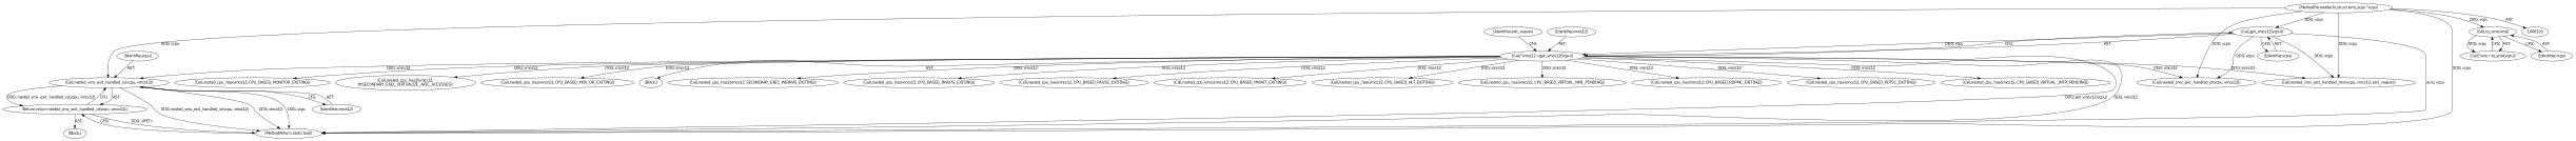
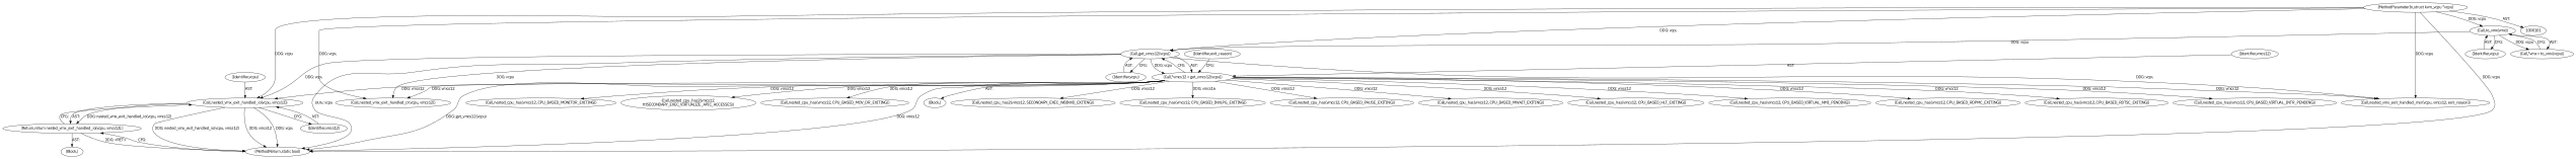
  digraph {
    fontname="IBM Plex Sans"
    node [fontname="IBM Plex Sans"]
    edge [fontname="IBM Plex Sans"]
    n1 [label="(Call,nested_vmx_exit_handled_io(vcpu, vmcs12))"]
    n2 [label="(Return,return nested_vmx_exit_handled_io(vcpu, vmcs12);)"]
    n3 [label="(MethodReturn,static bool)"]
    n4 [label="(Identifier,vmcs12)"]
    n5 [label="(Block,)"]
    n6 [label="(Call,get_vmcs12(vcpu))"]
    n7 [label="(Call,*vmcs12 = get_vmcs12(vcpu))"]
    n8 [label="(Identifier,vcpu)"]
    n9 [label="(Call,nested_vmx_exit_handled_cr(vcpu, vmcs12))"]
    n10 [label="(Call,nested_vmx_exit_handled_msr(vcpu, vmcs12, exit_reason))"]
    n11 [label="(Call,nested_cpu_has(vmcs12, CPU_BASED_MONITOR_EXITING))"]
    n12 [label="(Call,nested_cpu_has2(vmcs12,\n\t\t\tSECONDARY_EXEC_VIRTUALIZE_APIC_ACCESSES))"]
    n13 [label="(Call,nested_cpu_has(vmcs12, CPU_BASED_MOV_DR_EXITING))"]
    n14 [label="(Block,)"]
    n15 [label="(Call,nested_cpu_has2(vmcs12, SECONDARY_EXEC_WBINVD_EXITING))"]
    n16 [label="(Call,nested_cpu_has(vmcs12, CPU_BASED_INVLPG_EXITING))"]
    n17 [label="(Call,nested_cpu_has(vmcs12, CPU_BASED_PAUSE_EXITING))"]
-   n18 [label="(Call,nested_cpu_vmcs(vmcs12, CPU_BASED_MWAIT_EXITING))"]
+   n18 [label="(Call,nested_cpu_has(vmcs12, CPU_BASED_MWAIT_EXITING))"]
    n19 [label="(Call,nested_cpu_has(vmcs12, CPU_BASED_HLT_EXITING))"]
    n20 [label="(Call,nested_cpu_has(vmcs12, CPU_BASED_VIRTUAL_NMI_PENDING))"]
    n21 [label="(Call,nested_cpu_has(vmcs12, CPU_BASED_RDPMC_EXITING))"]
    n22 [label="(Call,nested_cpu_has(vmcs12, CPU_BASED_RDTSC_EXITING))"]
    n23 [label="(Call,nested_cpu_has(vmcs12, CPU_BASED_VIRTUAL_INTR_PENDING))"]
    n24 [label="(Call,to_vmx(vmx))"]
    n25 [label="(Call,*vmx = to_vmx(vcpu))"]
    n26 [label="(Identifier,vcpu)"]
    n27 [label="(MethodParameterIn,struct kvm_vcpu *vcpu)"]
    1000101
    n29 [label="(Identifier,vmcs12)"]
    n30 [label="(Identifier,vcpu)"]
    n31 [label="(Identifier,exit_reason)"]
    n1 -> n2 [label="AST: "]
    n1 -> n2 [label="DDG: nested_vmx_exit_handled_io(vcpu, vmcs12)"]
    n1 -> n3 [label="DDG: nested_vmx_exit_handled_io(vcpu, vmcs12)"]
    n1 -> n3 [label="DDG: vmcs12"]
    n1 -> n3 [label="DDG: vcpu"]
    n1 -> n4 [label="CFG: "]
    n2 -> n1 [label="CFG: "]
    n2 -> n3 [label="DDG: <RET>"]
    n2 -> n5 [label="AST: "]
    n3 -> n2 [label="CFG: "]
    n4 -> n1 [label="AST: "]
+   n6 -> n1 [label="DDG: vcpu"]
    n6 -> n3 [label="DDG: vcpu"]
    n6 -> n7 [label="AST: "]
    n6 -> n7 [label="DDG: vcpu"]
    n6 -> n8 [label="CFG: "]
    n6 -> n9 [label="DDG: vcpu"]
    n6 -> n10 [label="DDG: vcpu"]
    n7 -> n1 [label="DDG: vmcs12"]
    n7 -> n3 [label="DDG: get_vmcs12(vcpu)"]
    n7 -> n3 [label="DDG: vmcs12"]
    n7 -> n6 [label="CFG: "]
    n7 -> n9 [label="DDG: vmcs12"]
    n7 -> n10 [label="DDG: vmcs12"]
    n7 -> n11 [label="DDG: vmcs12"]
    n7 -> n12 [label="DDG: vmcs12"]
    n7 -> n13 [label="DDG: vmcs12"]
    n7 -> n14 [label="AST: "]
    n7 -> n15 [label="DDG: vmcs12"]
-   n7 -> n16 [label="DDG: vmcs12"]
+   n7 -> n16 [label="DDG: vmcs16"]
    n7 -> n17 [label="DDG: vmcs12"]
    n7 -> n18 [label="DDG: vmcs12"]
    n7 -> n19 [label="DDG: vmcs12"]
    n7 -> n20 [label="DDG: vmcs12"]
    n7 -> n21 [label="DDG: vmcs12"]
    n7 -> n22 [label="DDG: vmcs12"]
    n7 -> n23 [label="DDG: vmcs12"]
    n8 -> n6 [label="AST: "]
+   n24 -> n6 [label="DDG: vcpu"]
    n24 -> n25 [label="AST: "]
    n24 -> n25 [label="DDG: vcpu"]
    n24 -> n26 [label="CFG: "]
    n25 -> n24 [label="CFG: "]
    n26 -> n24 [label="AST: "]
    n27 -> n1 [label="DDG: vcpu"]
    n27 -> n3 [label="DDG: vcpu"]
    n27 -> n6 [label="DDG: vcpu"]
    n27 -> n9 [label="DDG: vcpu"]
    n27 -> n10 [label="DDG: vcpu"]
    n27 -> n24 [label="DDG: vcpu"]
    n27 -> 1000101 [label="AST: "]
    n29 -> n7 [label="AST: "]
    n30 -> n1 [label="AST: "]
    n31 -> n7 [label="CFG: "]
  }
